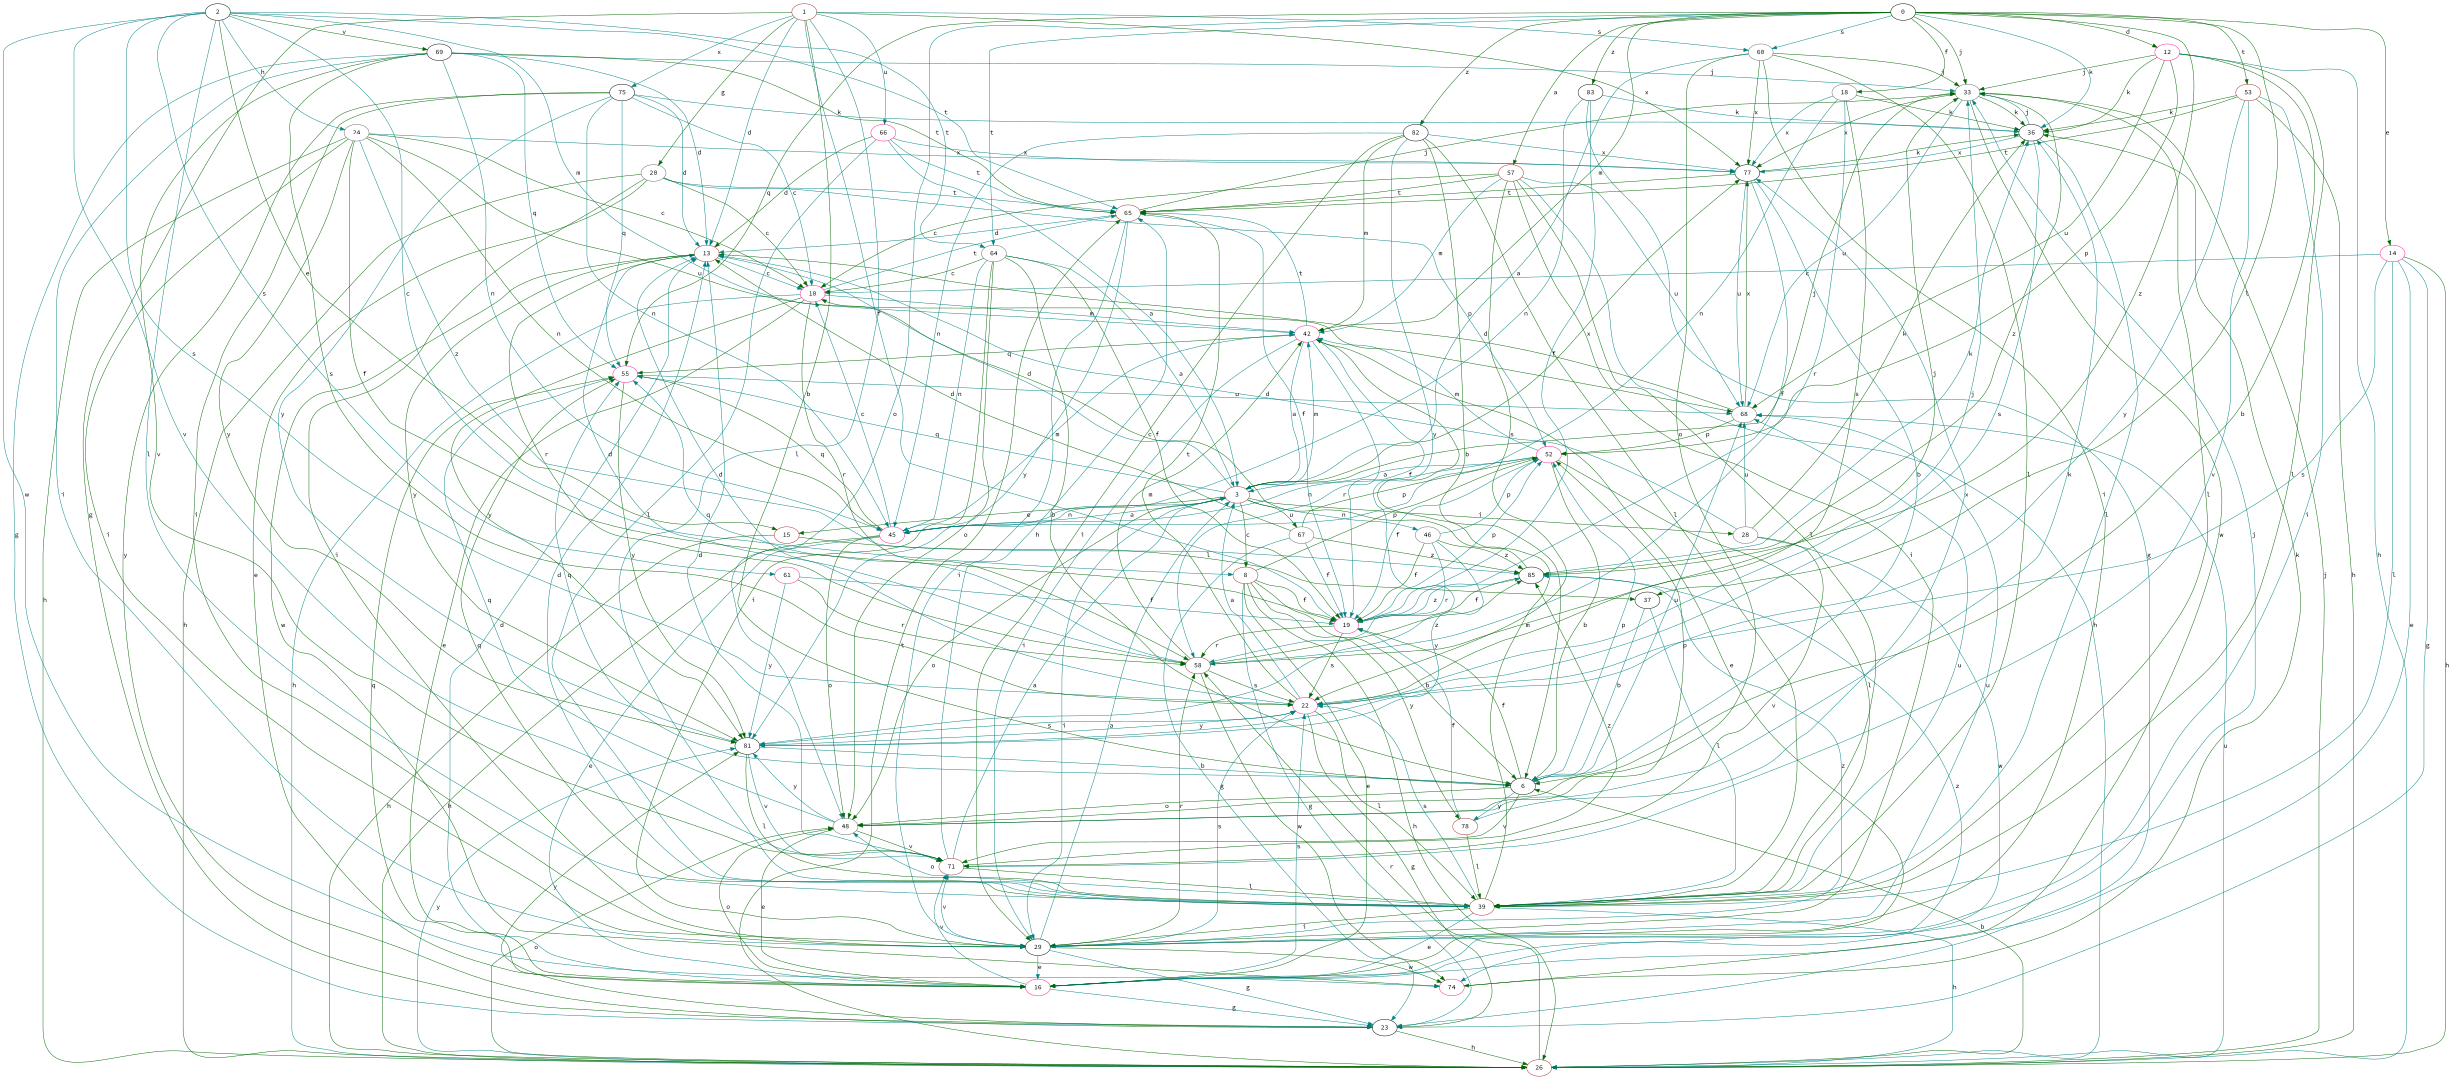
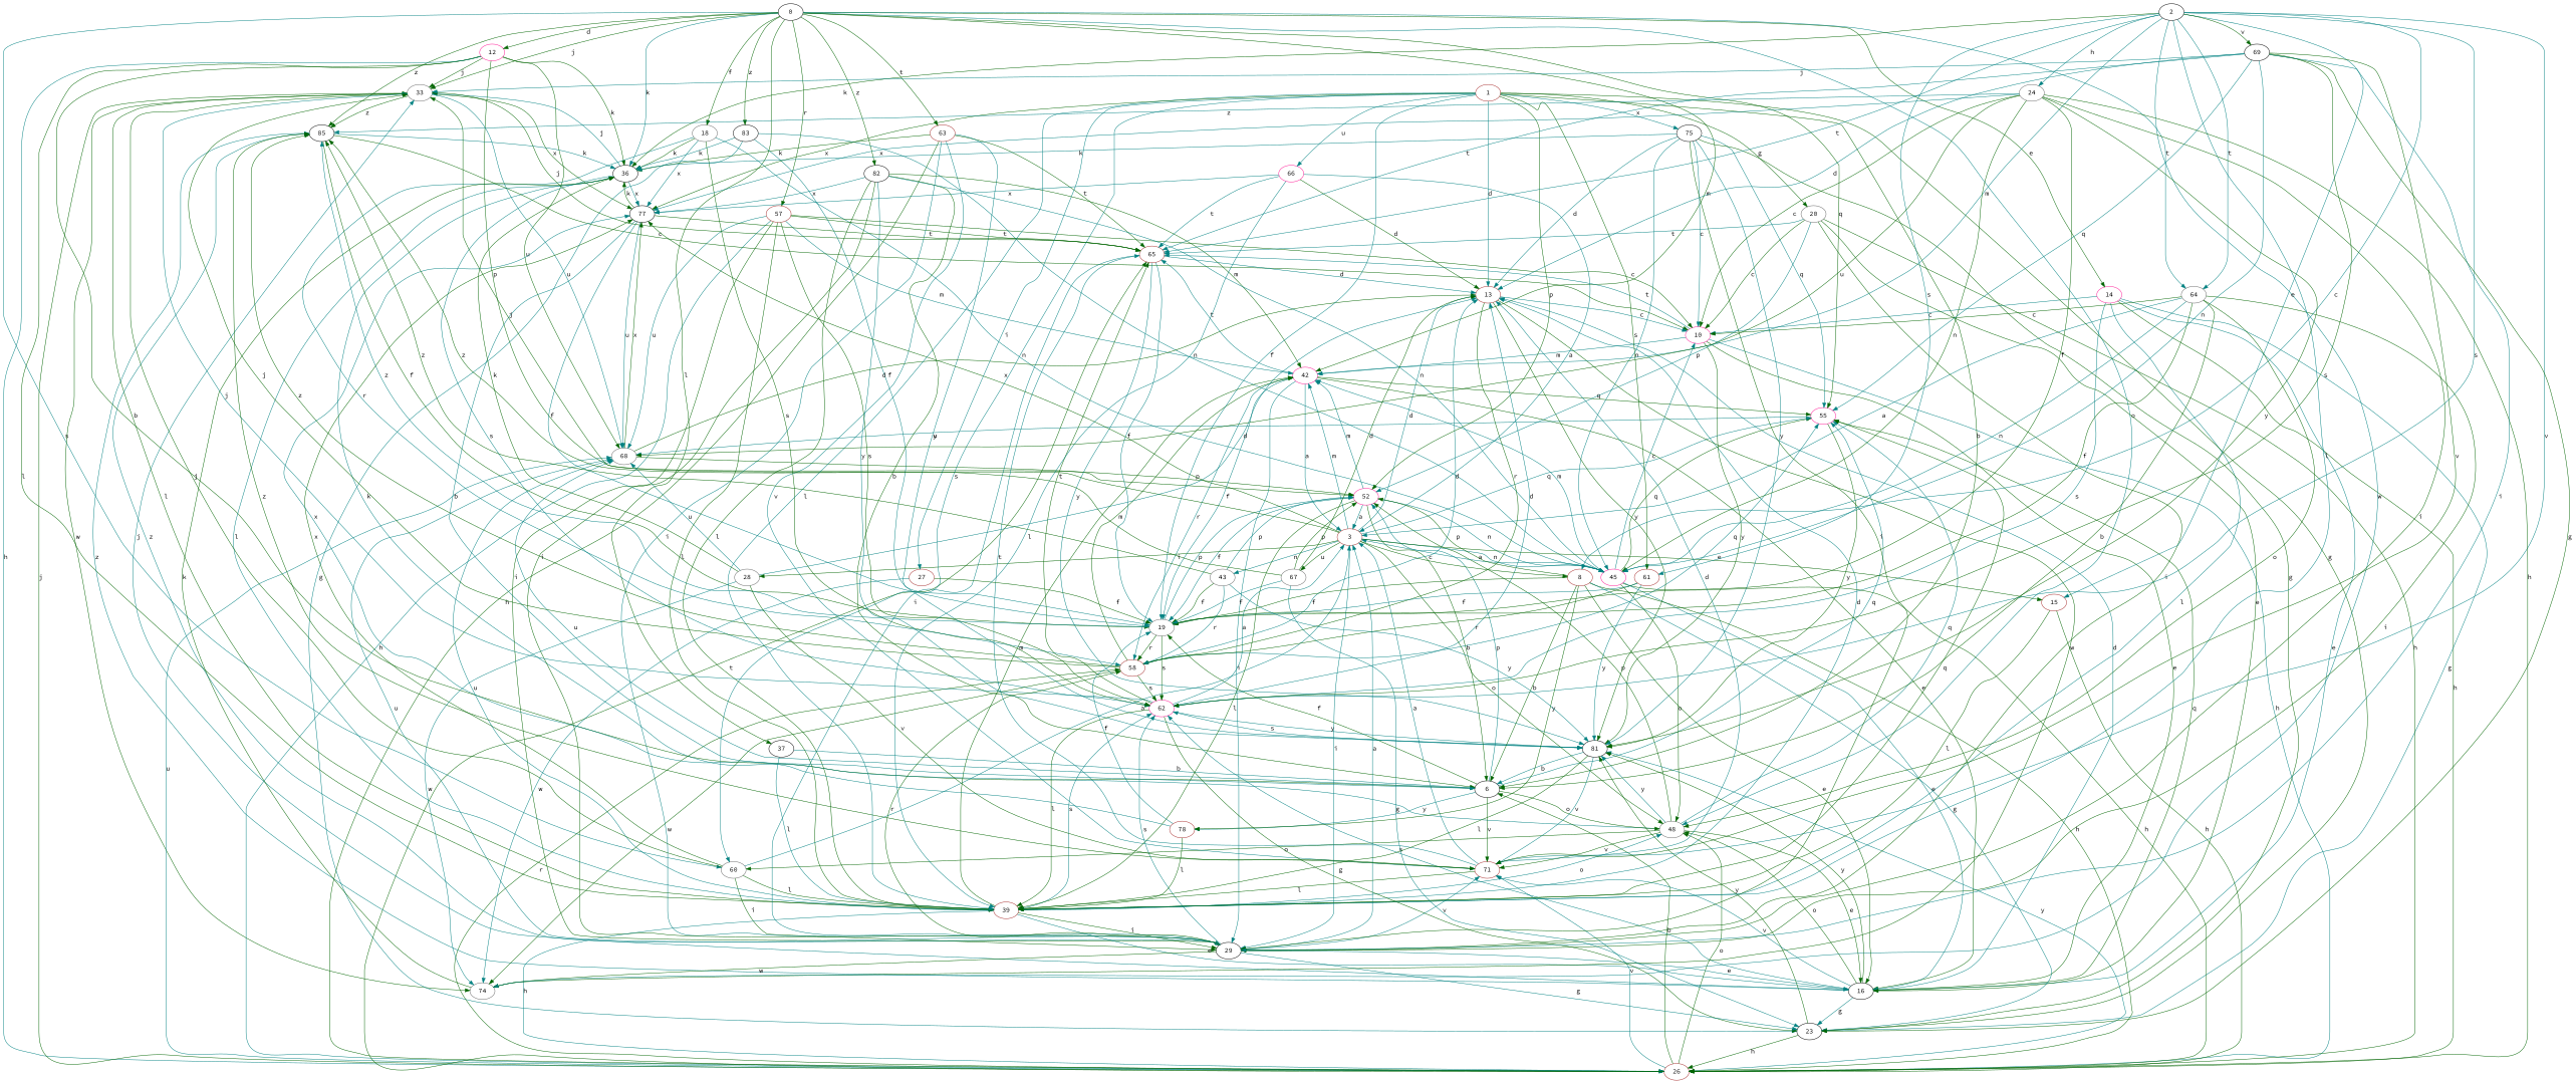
  strict digraph {
    fontname="Source Code Pro"
    node [color=brown fontname="Source Code Pro"]
    edge [color=teal fontname="Source Code Pro"]
    0 [color=black]
    12 [color=deeppink]
    14 [color=deeppink]
    18 [color=gray40]
    33 [color=gray40]
    36 [color=black]
    37 [color=black]
    42 [color=deeppink]
    48 [color=gray40]
    55 [color=deeppink]
    57
    60 [color=gray40]
-   63 [label=53]
+   63
    64 [color=gray40]
    82 [color=black]
    83 [color=black]
    85 [color=black]
    6 [color=black]
    39
    52 [color=deeppink]
    68 [color=gray40]
    26
    23 [color=black]
-   62 [color=deeppink label=22]
-   16 [color=deeppink]
+   62 [color=deeppink]
+   16 [color=black]
    10 [color=deeppink]
    77 [color=black]
    45 [color=deeppink]
    58
-   74 [color=deeppink]
-   19 [color=deeppink]
+   74 [color=gray40]
+   19 [color=gray40]
    65
    3
    29 [color=black]
    71
    81 [color=black]
    1
    13
    20 [color=gray40]
-   61 [color=deeppink]
+   27
+   61
    66 [color=deeppink]
    75 [color=black]
    78
    2 [color=black]
    8
    15
    24 [color=gray40]
    69 [color=black]
    28 [color=gray40]
-   43 [color=gray40 label=46]
+   43 [color=gray40]
    67 [color=gray40]
    0 -> 12 [color=darkgreen label=d]
    0 -> 14 [color=darkgreen label=e]
    0 -> 18 [color=darkgreen label=f]
    0 -> 33 [color=darkgreen label=j]
    0 -> 36 [label=k]
    0 -> 37 [color=darkgreen label=l]
    0 -> 42 [color=darkgreen label=m]
    0 -> 48 [label=o]
    0 -> 55 [color=darkgreen label=q]
-   0 -> 57 [color=darkgreen label=a]
+   0 -> 57 [color=darkgreen label=r]
    0 -> 60 [label=s]
    0 -> 63 [color=darkgreen label=t]
    0 -> 64 [label=t]
    0 -> 82 [color=darkgreen label=z]
    0 -> 83 [color=darkgreen label=z]
    0 -> 85 [color=darkgreen label=z]
    12 -> 33 [color=darkgreen label=j]
    12 -> 36 [color=darkgreen label=k]
    12 -> 6 [color=darkgreen label=b]
    12 -> 39 [color=darkgreen label=l]
    12 -> 52 [color=darkgreen label=p]
    12 -> 68 [color=darkgreen label=u]
    12 -> 26 [label=h]
    14 -> 39 [label=l]
    14 -> 26 [color=darkgreen label=h]
    14 -> 23 [label=g]
    14 -> 62 [label=s]
    14 -> 16 [label=e]
    14 -> 10 [label=c]
    18 -> 36 [color=darkgreen label=k]
    18 -> 62 [color=darkgreen label=s]
    18 -> 77 [label=x]
    18 -> 45 [label=n]
    18 -> 58 [label=r]
-   33 -> 36 [color=darkgreen label=k]
+   2 -> 36 [color=darkgreen label=k]
    33 -> 85 [color=darkgreen label=z]
    33 -> 39 [color=darkgreen label=l]
    33 -> 68 [label=u]
    33 -> 77 [color=darkgreen label=x]
    33 -> 74 [color=darkgreen label=w]
    36 -> 33 [label=j]
    36 -> 39 [label=l]
    36 -> 62 [label=s]
    36 -> 77 [label=x]
    37 -> 6 [label=b]
    37 -> 39 [label=l]
    42 -> 55 [color=darkgreen label=q]
    42 -> 16 [color=darkgreen label=e]
    42 -> 58 [label=r]
    42 -> 19 [label=f]
    42 -> 65 [label=t]
    42 -> 3 [label=a]
    42 -> 29 [label=i]
    48 -> 36 [label=k]
    48 -> 55 [label=q]
    48 -> 52 [color=darkgreen label=p]
    48 -> 16 [color=darkgreen label=e]
    48 -> 71 [color=darkgreen label=v]
    48 -> 81 [label=y]
    55 -> 68 [label=u]
    55 -> 81 [color=darkgreen label=y]
    57 -> 42 [label=m]
    57 -> 39 [color=darkgreen label=l]
    57 -> 68 [label=u]
    57 -> 26 [label=h]
    57 -> 62 [color=darkgreen label=s]
    57 -> 10 [color=darkgreen label=c]
    57 -> 65 [color=darkgreen label=t]
    57 -> 29 [color=darkgreen label=i]
    60 -> 33 [color=darkgreen label=j]
-   60 -> 48 [color=darkgreen label=o]
+   48 -> 60 [color=darkgreen label=o]
    60 -> 39 [color=darkgreen label=l]
    60 -> 77 [color=darkgreen label=x]
    60 -> 3 [label=a]
    60 -> 29 [color=darkgreen label=i]
    63 -> 36 [color=darkgreen label=k]
    63 -> 26 [color=darkgreen label=h]
    63 -> 65 [color=darkgreen label=t]
    63 -> 29 [label=i]
    63 -> 71 [label=v]
    63 -> 81 [label=y]
    64 -> 48 [color=darkgreen label=o]
    64 -> 6 [color=darkgreen label=b]
    64 -> 10 [color=darkgreen label=c]
    64 -> 45 [label=n]
    64 -> 19 [color=darkgreen label=f]
    64 -> 3 [label=a]
    64 -> 29 [color=darkgreen label=i]
    82 -> 42 [color=darkgreen label=m]
    82 -> 6 [color=darkgreen label=b]
    82 -> 39 [color=darkgreen label=l]
    82 -> 77 [label=x]
    82 -> 45 [label=n]
    82 -> 29 [color=darkgreen label=i]
    82 -> 81 [label=y]
    83 -> 36 [label=k]
    83 -> 23 [label=g]
    83 -> 45 [label=n]
    83 -> 19 [label=f]
    85 -> 36 [label=k]
    85 -> 10 [color=darkgreen label=c]
    85 -> 19 [color=darkgreen label=f]
    6 -> 48 [color=darkgreen label=o]
    6 -> 55 [label=q]
    6 -> 52 [label=p]
    6 -> 68 [label=u]
    6 -> 19 [color=darkgreen label=f]
    6 -> 71 [color=darkgreen label=v]
    6 -> 78 [label=y]
    39 -> 42 [color=darkgreen label=m]
    39 -> 48 [label=o]
    39 -> 55 [color=darkgreen label=q]
    39 -> 68 [label=u]
    39 -> 26 [label=h]
    39 -> 62 [label=s]
    39 -> 16 [label=e]
    39 -> 29 [color=darkgreen label=i]
    39 -> 13 [label=d]
    52 -> 42 [label=m]
    52 -> 6 [color=darkgreen label=b]
    52 -> 39 [color=darkgreen label=l]
    52 -> 45 [label=n]
    52 -> 19 [label=f]
    52 -> 3 [label=a]
    68 -> 52 [color=darkgreen label=p]
    68 -> 77 [color=darkgreen label=x]
    68 -> 13 [color=darkgreen label=d]
    26 -> 33 [color=darkgreen label=j]
    26 -> 48 [color=darkgreen label=o]
    26 -> 6 [color=darkgreen label=b]
    26 -> 68 [label=u]
    26 -> 58 [color=darkgreen label=r]
    26 -> 65 [color=darkgreen label=t]
+   26 -> 71 [label=v]
    26 -> 81 [label=y]
    23 -> 26 [color=darkgreen label=h]
    23 -> 81 [color=darkgreen label=y]
    62 -> 33 [label=j]
    62 -> 39 [color=darkgreen label=l]
    62 -> 23 [color=darkgreen label=g]
    62 -> 65 [color=darkgreen label=t]
    62 -> 3 [label=a]
    62 -> 81 [label=y]
    62 -> 13 [label=d]
    16 -> 33 [label=j]
    16 -> 48 [color=darkgreen label=o]
    16 -> 55 [color=darkgreen label=q]
    16 -> 85 [label=z]
    16 -> 23 [label=g]
    16 -> 62 [label=s]
    16 -> 71 [label=v]
+   16 -> 81 [color=darkgreen label=y]
    16 -> 13 [label=d]
    10 -> 42 [label=m]
    10 -> 26 [label=h]
    10 -> 16 [color=darkgreen label=e]
-   10 -> 58 [color=darkgreen label=r]
    10 -> 65 [label=t]
    10 -> 81 [color=darkgreen label=y]
    77 -> 36 [color=darkgreen label=k]
    77 -> 6 [label=b]
    77 -> 68 [label=u]
    77 -> 19 [label=f]
    77 -> 65 [color=darkgreen label=t]
    45 -> 42 [label=m]
    45 -> 48 [color=darkgreen label=o]
    45 -> 55 [color=darkgreen label=q]
    45 -> 26 [color=darkgreen label=h]
    45 -> 16 [label=e]
    45 -> 10 [label=c]
    45 -> 3 [label=a]
    58 -> 33 [color=darkgreen label=j]
    58 -> 42 [color=darkgreen label=m]
    58 -> 55 [label=q]
    58 -> 85 [color=darkgreen label=z]
    58 -> 62 [color=darkgreen label=s]
    58 -> 74 [color=darkgreen label=w]
    58 -> 13 [label=d]
    74 -> 36 [color=darkgreen label=k]
    19 -> 85 [label=z]
    19 -> 52 [label=p]
    19 -> 62 [color=darkgreen label=s]
    19 -> 58 [color=darkgreen label=r]
    65 -> 33 [color=darkgreen label=j]
    65 -> 19 [label=f]
    65 -> 29 [label=i]
    65 -> 81 [label=y]
    65 -> 13 [label=d]
    3 -> 33 [color=darkgreen label=j]
    3 -> 42 [label=m]
    3 -> 48 [color=darkgreen label=o]
    3 -> 55 [label=q]
    3 -> 77 [color=darkgreen label=x]
    3 -> 45 [label=n]
    3 -> 29 [label=i]
    3 -> 13 [label=d]
    3 -> 8 [color=darkgreen label=c]
    3 -> 15 [color=darkgreen label=e]
    3 -> 28 [color=darkgreen label=i]
    3 -> 43 [label=n]
    3 -> 67 [color=darkgreen label=u]
    29 -> 85 [label=z]
    29 -> 68 [label=u]
    29 -> 23 [label=g]
    29 -> 62 [label=s]
    29 -> 16 [label=e]
    29 -> 58 [color=darkgreen label=r]
    29 -> 74 [color=darkgreen label=w]
    29 -> 3 [label=a]
    29 -> 71 [label=v]
    71 -> 85 [color=darkgreen label=z]
    71 -> 39 [color=darkgreen label=l]
-   71 -> 65 [label=h]
+   71 -> 65 [label=t]
    71 -> 3 [label=a]
    71 -> 13 [label=d]
    81 -> 6 [label=b]
    81 -> 39 [color=darkgreen label=l]
    81 -> 62 [label=s]
    81 -> 71 [label=v]
    1 -> 60 [label=s]
    1 -> 6 [color=darkgreen label=b]
    1 -> 39 [label=l]
+   1 -> 52 [color=darkgreen label=p]
    1 -> 23 [color=darkgreen label=g]
    1 -> 77 [color=darkgreen label=x]
    1 -> 19 [label=f]
    1 -> 13 [label=d]
    1 -> 20 [color=darkgreen label=g]
+   1 -> 27 [label=i]
+   1 -> 61 [color=darkgreen label=s]
    1 -> 66 [label=u]
    1 -> 75 [label=x]
    13 -> 10 [label=c]
    13 -> 58 [color=darkgreen label=r]
    13 -> 74 [color=darkgreen label=w]
    13 -> 81 [color=darkgreen label=y]
    20 -> 52 [label=p]
    20 -> 26 [color=darkgreen label=h]
    20 -> 16 [color=darkgreen label=e]
    20 -> 10 [color=darkgreen label=c]
    20 -> 65 [label=t]
    20 -> 29 [color=darkgreen label=i]
+   27 -> 74 [label=w]
+   27 -> 19 [color=darkgreen label=f]
    61 -> 58 [color=darkgreen label=r]
    61 -> 19 [label=f]
    61 -> 81 [label=y]
    66 -> 39 [label=l]
    66 -> 77 [label=x]
    66 -> 65 [label=t]
    66 -> 3 [label=a]
    66 -> 13 [color=darkgreen label=d]
    75 -> 36 [label=k]
    75 -> 55 [label=q]
-   75 -> 23 [color=darkgreen label=y]
+   75 -> 23 [color=darkgreen label=g]
    75 -> 10 [label=c]
    75 -> 45 [label=n]
    75 -> 29 [color=darkgreen label=i]
    75 -> 81 [label=y]
    75 -> 13 [label=d]
    78 -> 39 [color=darkgreen label=l]
    78 -> 77 [label=x]
    78 -> 19 [label=f]
    2 -> 42 [label=m]
    2 -> 64 [label=t]
    2 -> 39 [label=l]
    2 -> 62 [label=s]
    2 -> 74 [label=w]
    2 -> 65 [label=t]
    2 -> 71 [label=v]
    2 -> 61 [label=s]
    2 -> 8 [label=c]
-   2 -> 15 [color=darkgreen label=e]
+   2 -> 15 [label=e]
    2 -> 24 [label=h]
    2 -> 69 [color=darkgreen label=v]
    8 -> 6 [color=darkgreen label=b]
    8 -> 52 [color=darkgreen label=p]
    8 -> 26 [color=darkgreen label=h]
    8 -> 23 [label=g]
    8 -> 16 [color=darkgreen label=e]
    8 -> 19 [color=darkgreen label=f]
    8 -> 78 [color=darkgreen label=y]
-   15 -> 37 [color=darkgreen label=l]
+   15 -> 39 [color=darkgreen label=l]
    15 -> 26 [color=darkgreen label=h]
    24 -> 85 [label=z]
    24 -> 68 [color=darkgreen label=u]
    24 -> 26 [color=darkgreen label=h]
    24 -> 10 [color=darkgreen label=c]
    24 -> 77 [label=x]
    24 -> 45 [color=darkgreen label=n]
    24 -> 19 [color=darkgreen label=f]
    24 -> 29 [color=darkgreen label=i]
    24 -> 81 [color=darkgreen label=y]
    69 -> 33 [label=j]
    69 -> 55 [label=q]
-   69 -> 23 [label=g]
+   69 -> 23 [color=darkgreen label=g]
    69 -> 62 [color=darkgreen label=s]
    69 -> 45 [label=n]
-   69 -> 65 [color=darkgreen label=t]
+   69 -> 65 [label=t]
    69 -> 29 [label=i]
    69 -> 71 [color=darkgreen label=v]
    69 -> 13 [label=d]
    28 -> 36 [color=darkgreen label=k]
    28 -> 68 [label=u]
    28 -> 74 [label=w]
    28 -> 71 [color=darkgreen label=v]
    28 -> 13 [label=d]
    43 -> 85 [color=darkgreen label=z]
    43 -> 52 [label=p]
    43 -> 58 [label=r]
    43 -> 19 [color=darkgreen label=f]
    43 -> 81 [label=y]
    67 -> 85 [color=darkgreen label=z]
    67 -> 52 [color=darkgreen label=p]
    67 -> 23 [label=g]
    67 -> 19 [label=f]
    67 -> 13 [color=darkgreen label=d]
  }
